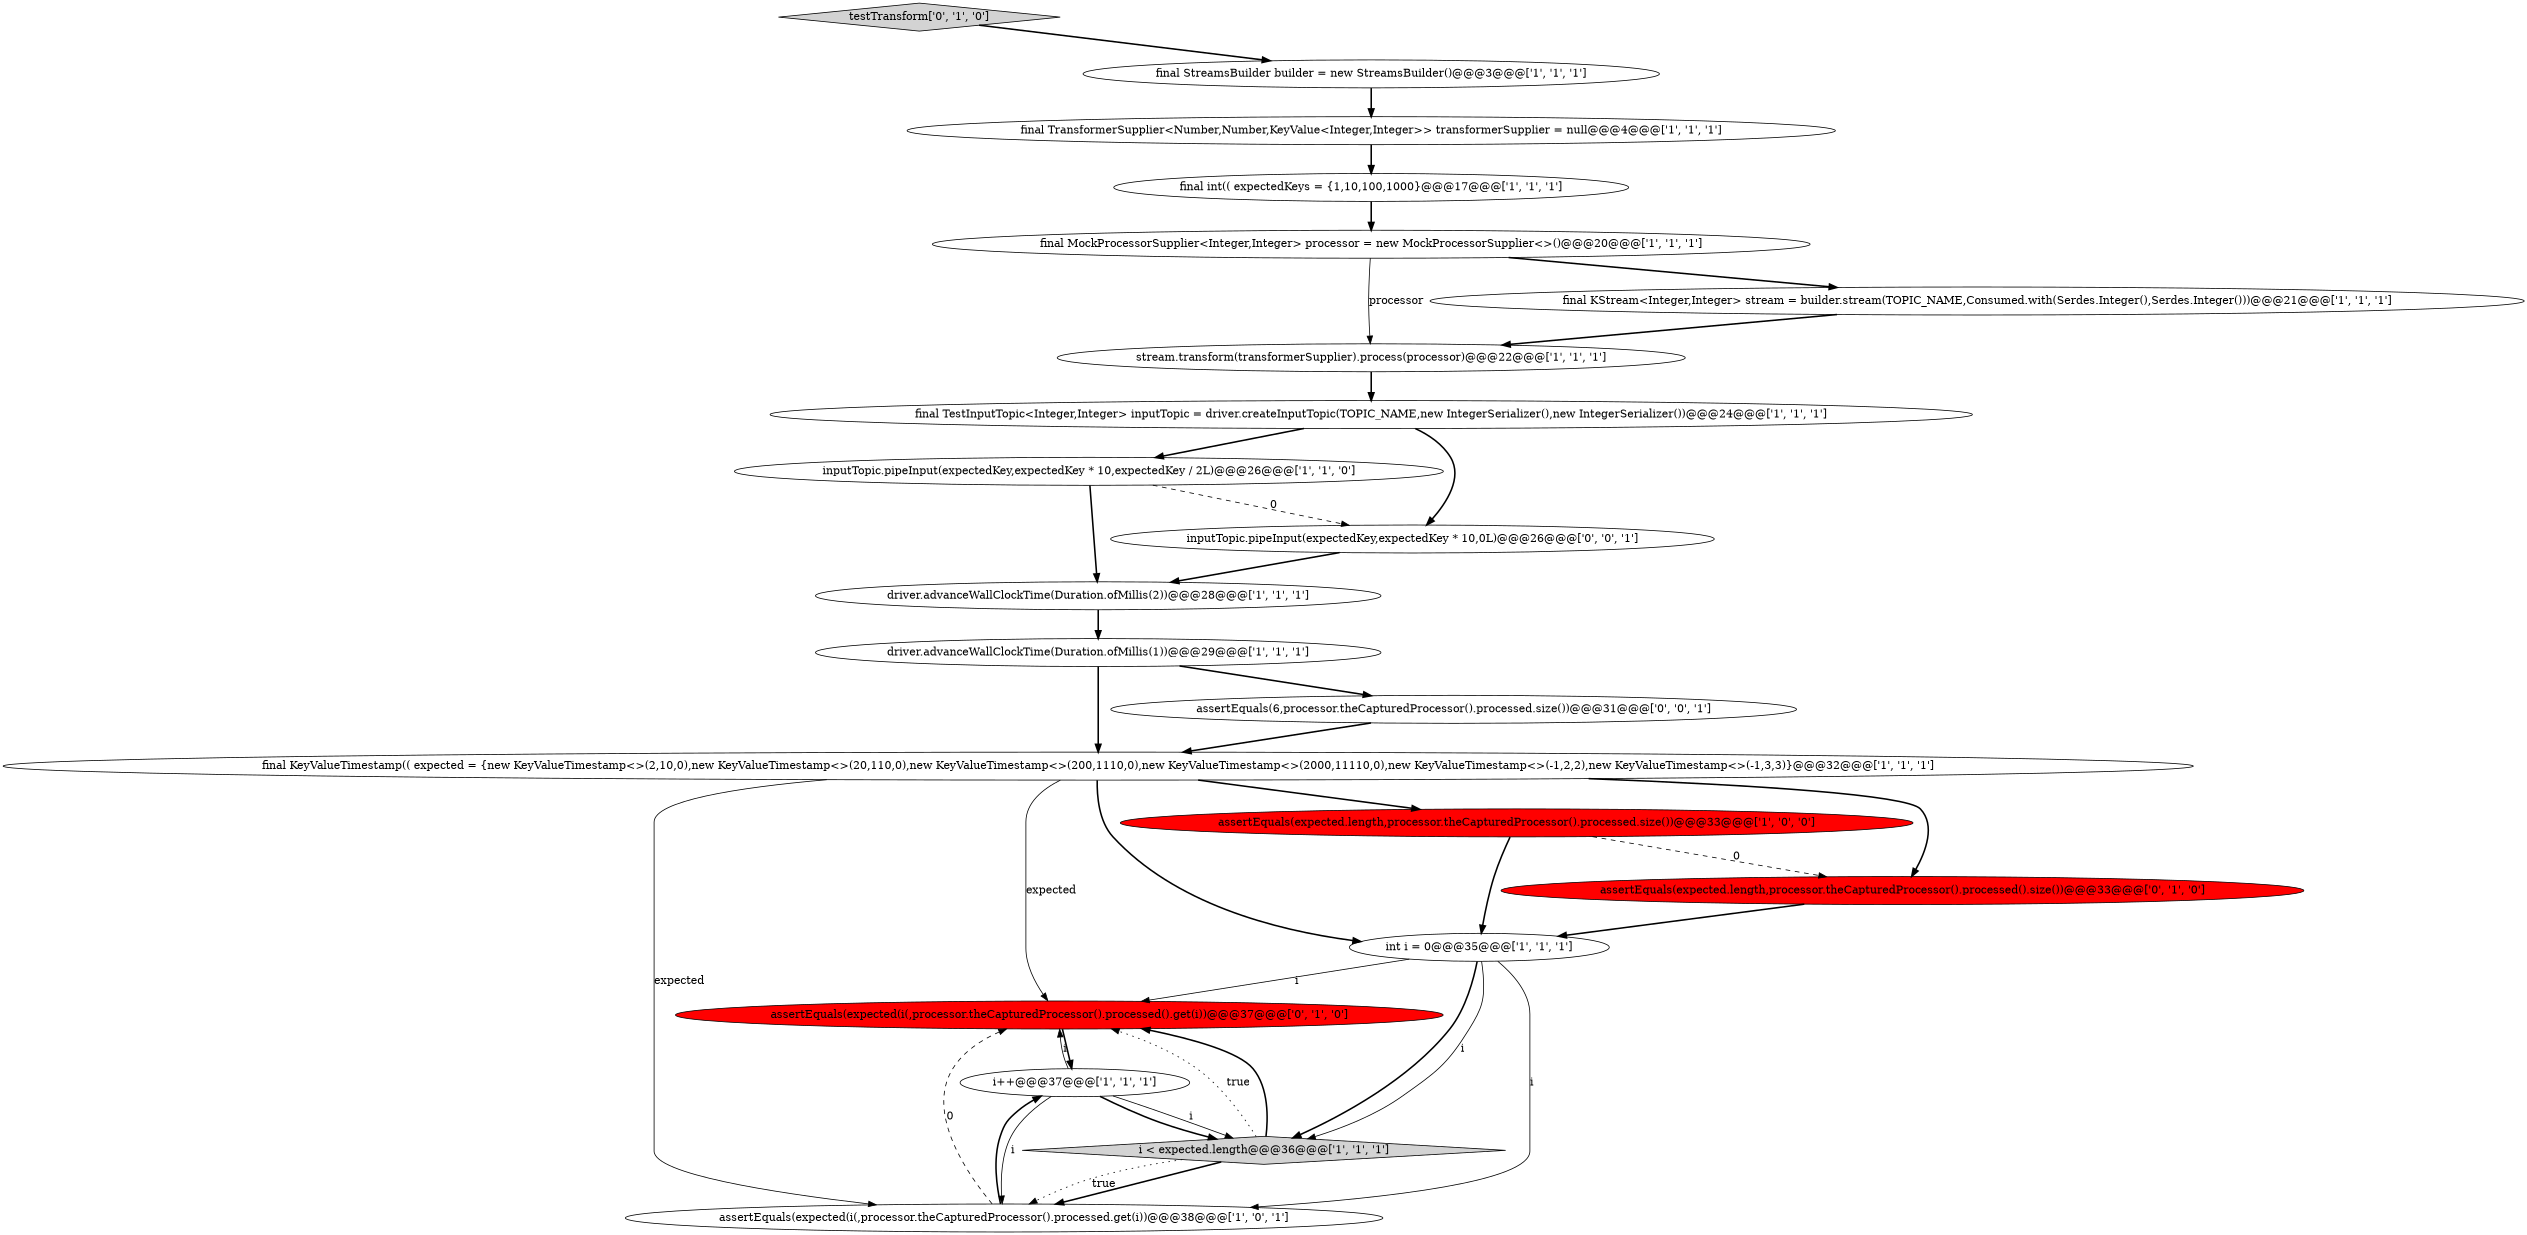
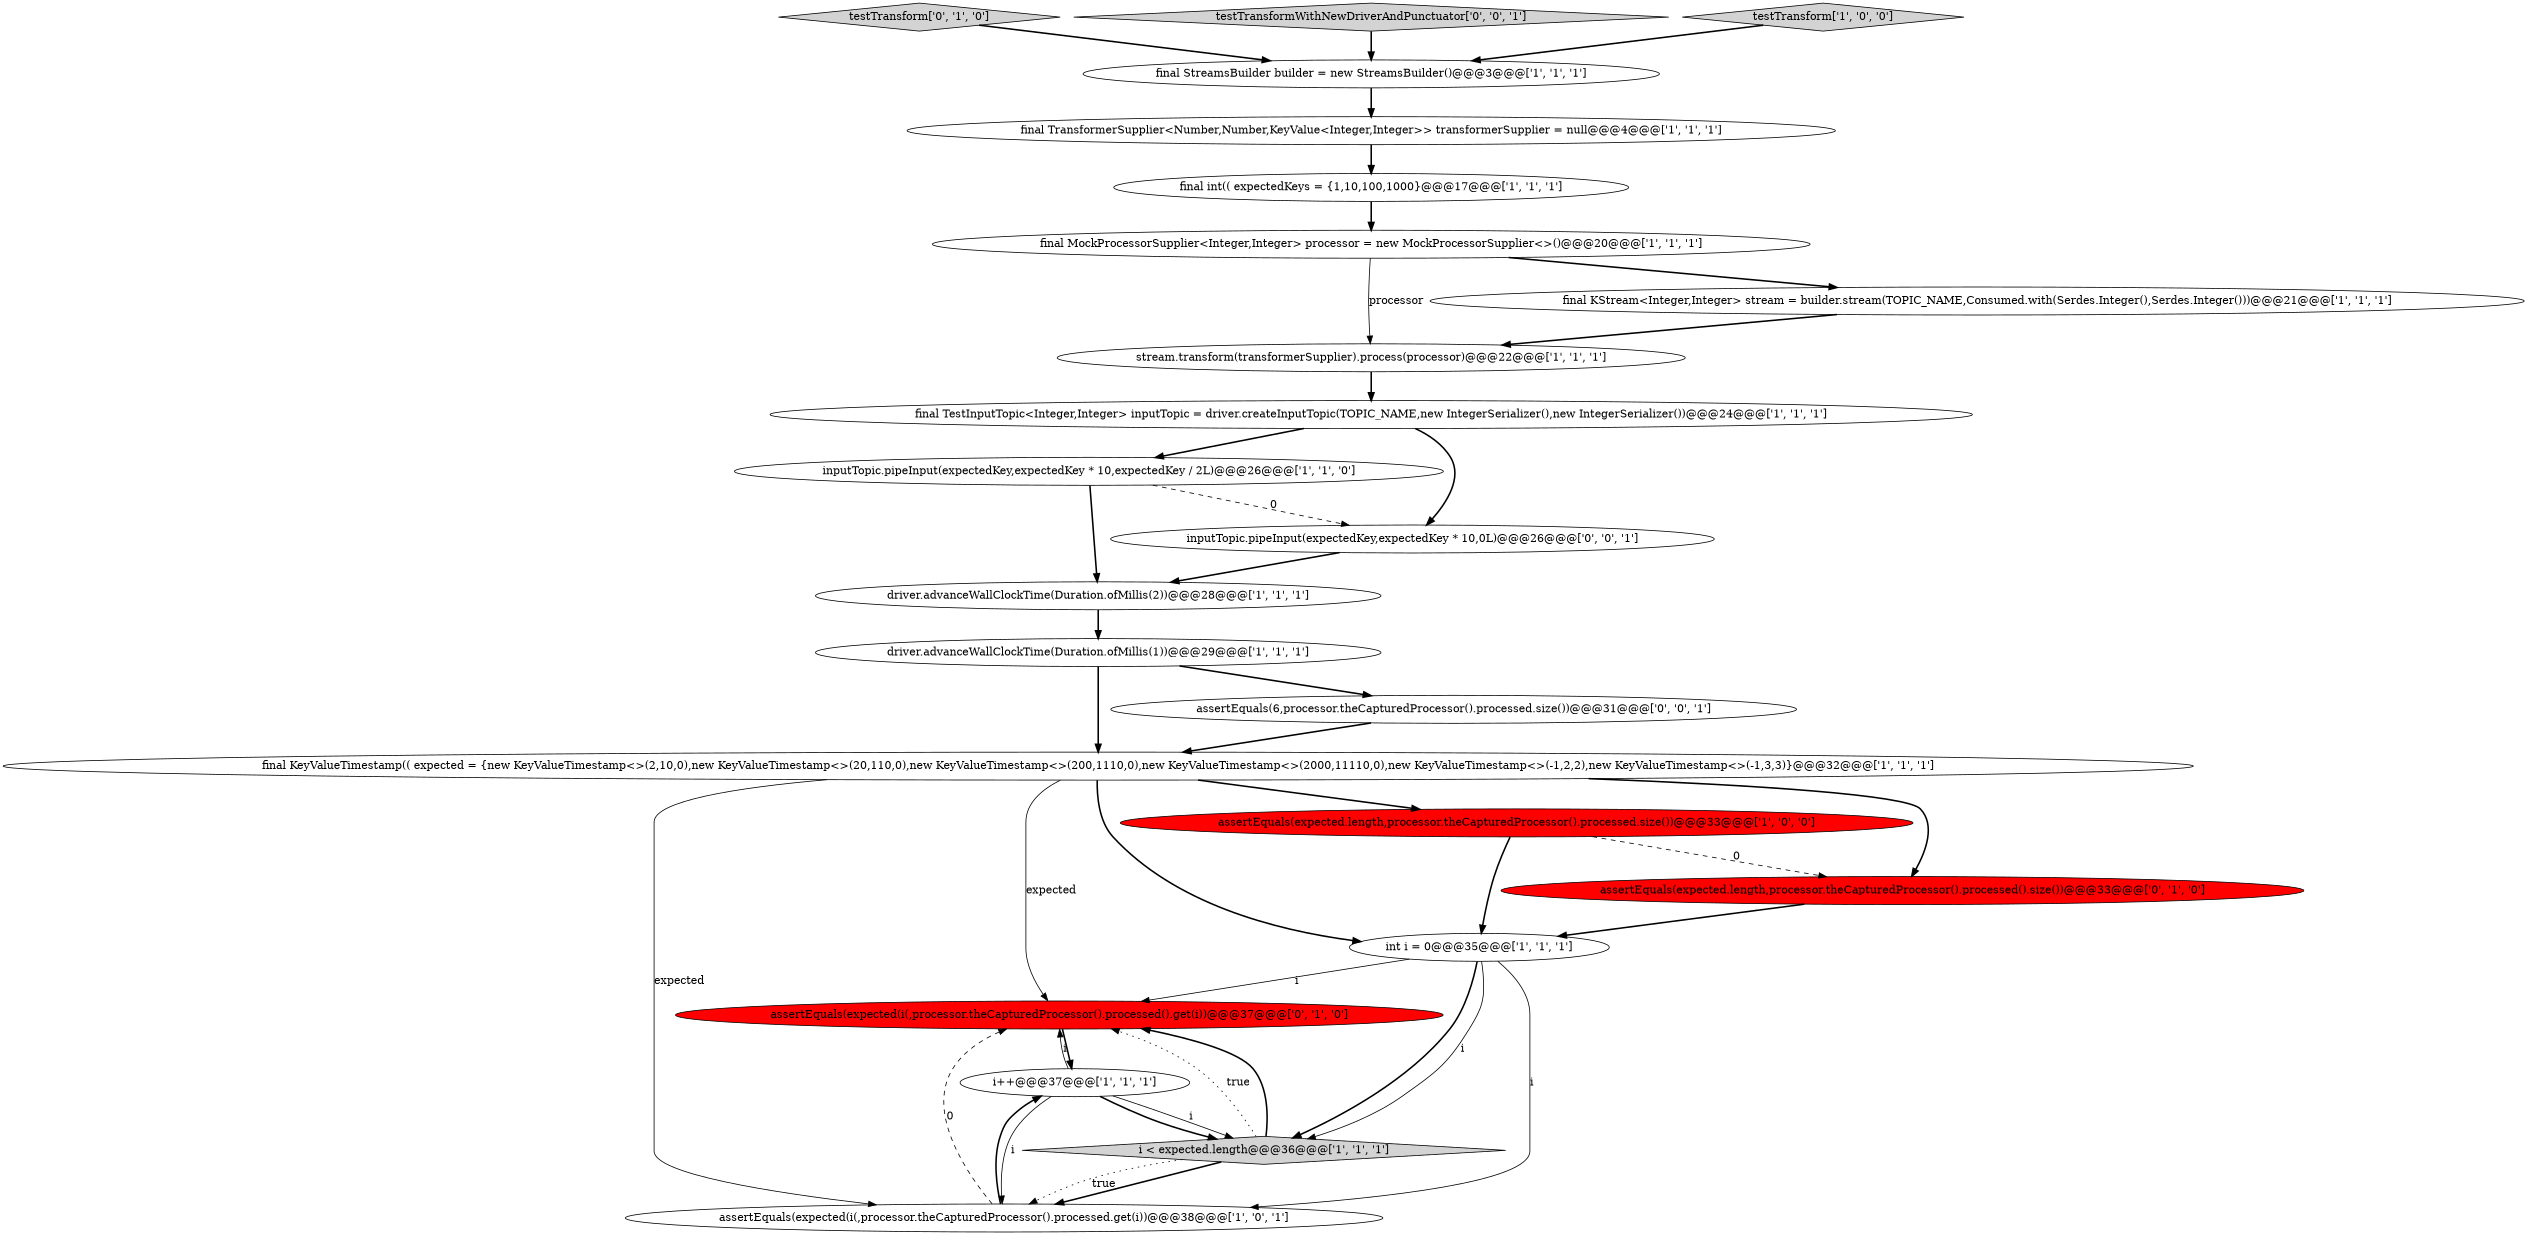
  digraph {
    node [fillcolor=white shape=ellipse style=filled]
    edge [style=bold]
    n1 [label="final StreamsBuilder builder = new StreamsBuilder()@@@3@@@['1', '1', '1']"]
    n2 [label="final TransformerSupplier<Number,Number,KeyValue<Integer,Integer>> transformerSupplier = null@@@4@@@['1', '1', '1']"]
    n3 [label="final int(( expectedKeys = {1,10,100,1000}@@@17@@@['1', '1', '1']"]
    n4 [label="i++@@@37@@@['1', '1', '1']"]
    n5 [fillcolor=lightgray label="i < expected.length@@@36@@@['1', '1', '1']" shape=diamond]
    n6 [fillcolor=red label="assertEquals(expected(i(,processor.theCapturedProcessor().processed().get(i))@@@37@@@['0', '1', '0']"]
    n7 [label="assertEquals(expected(i(,processor.theCapturedProcessor().processed.get(i))@@@38@@@['1', '0', '1']"]
    n8 [fillcolor=lightgray label="testTransform['0', '1', '0']" shape=diamond]
    n9 [label="final KeyValueTimestamp(( expected = {new KeyValueTimestamp<>(2,10,0),new KeyValueTimestamp<>(20,110,0),new KeyValueTimestamp<>(200,1110,0),new KeyValueTimestamp<>(2000,11110,0),new KeyValueTimestamp<>(-1,2,2),new KeyValueTimestamp<>(-1,3,3)}@@@32@@@['1', '1', '1']"]
    n10 [fillcolor=red label="assertEquals(expected.length,processor.theCapturedProcessor().processed.size())@@@33@@@['1', '0', '0']"]
    n11 [fillcolor=red label="assertEquals(expected.length,processor.theCapturedProcessor().processed().size())@@@33@@@['0', '1', '0']"]
    n12 [label="int i = 0@@@35@@@['1', '1', '1']"]
    n13 [label="final MockProcessorSupplier<Integer,Integer> processor = new MockProcessorSupplier<>()@@@20@@@['1', '1', '1']"]
    n14 [label="stream.transform(transformerSupplier).process(processor)@@@22@@@['1', '1', '1']"]
    n15 [label="final KStream<Integer,Integer> stream = builder.stream(TOPIC_NAME,Consumed.with(Serdes.Integer(),Serdes.Integer()))@@@21@@@['1', '1', '1']"]
    n16 [label="final TestInputTopic<Integer,Integer> inputTopic = driver.createInputTopic(TOPIC_NAME,new IntegerSerializer(),new IntegerSerializer())@@@24@@@['1', '1', '1']"]
    n17 [label="inputTopic.pipeInput(expectedKey,expectedKey * 10,expectedKey / 2L)@@@26@@@['1', '1', '0']"]
    n18 [label="inputTopic.pipeInput(expectedKey,expectedKey * 10,0L)@@@26@@@['0', '0', '1']"]
    n19 [label="driver.advanceWallClockTime(Duration.ofMillis(2))@@@28@@@['1', '1', '1']"]
+   n20 [fillcolor=lightgray label="testTransformWithNewDriverAndPunctuator['0', '0', '1']" shape=diamond]
    n21 [label="driver.advanceWallClockTime(Duration.ofMillis(1))@@@29@@@['1', '1', '1']"]
    n22 [label="assertEquals(6,processor.theCapturedProcessor().processed.size())@@@31@@@['0', '0', '1']"]
+   n23 [fillcolor=lightgray label="testTransform['1', '0', '0']" shape=diamond]
    n1 -> n2
    n2 -> n3
    n3 -> n13
    n4 -> n5
    n4 -> n5 [label=i style=solid]
    n4 -> n6 [label=i style=solid]
    n4 -> n7 [label=i style=solid]
    n5 -> n6 [label=true style=dotted]
    n5 -> n6
    n5 -> n7
    n5 -> n7 [label=true style=dotted]
    n6 -> n4
    n7 -> n4
    n7 -> n6 [label=0 style=dashed]
    n8 -> n1
    n9 -> n6 [label=expected style=solid]
    n9 -> n7 [label=expected style=solid]
    n9 -> n10
    n9 -> n11
    n9 -> n12
    n10 -> n11 [label=0 style=dashed]
    n10 -> n12
    n11 -> n12
    n12 -> n5
    n12 -> n5 [label=i style=solid]
    n12 -> n6 [label=i style=solid]
    n12 -> n7 [label=i style=solid]
    n13 -> n14 [label=processor style=solid]
    n13 -> n15
    n14 -> n16
    n15 -> n14
    n16 -> n17
    n16 -> n18
    n17 -> n18 [label=0 style=dashed]
    n17 -> n19
    n18 -> n19
    n19 -> n21
+   n20 -> n1
    n21 -> n9
    n21 -> n22
    n22 -> n9
+   n23 -> n1
  }
